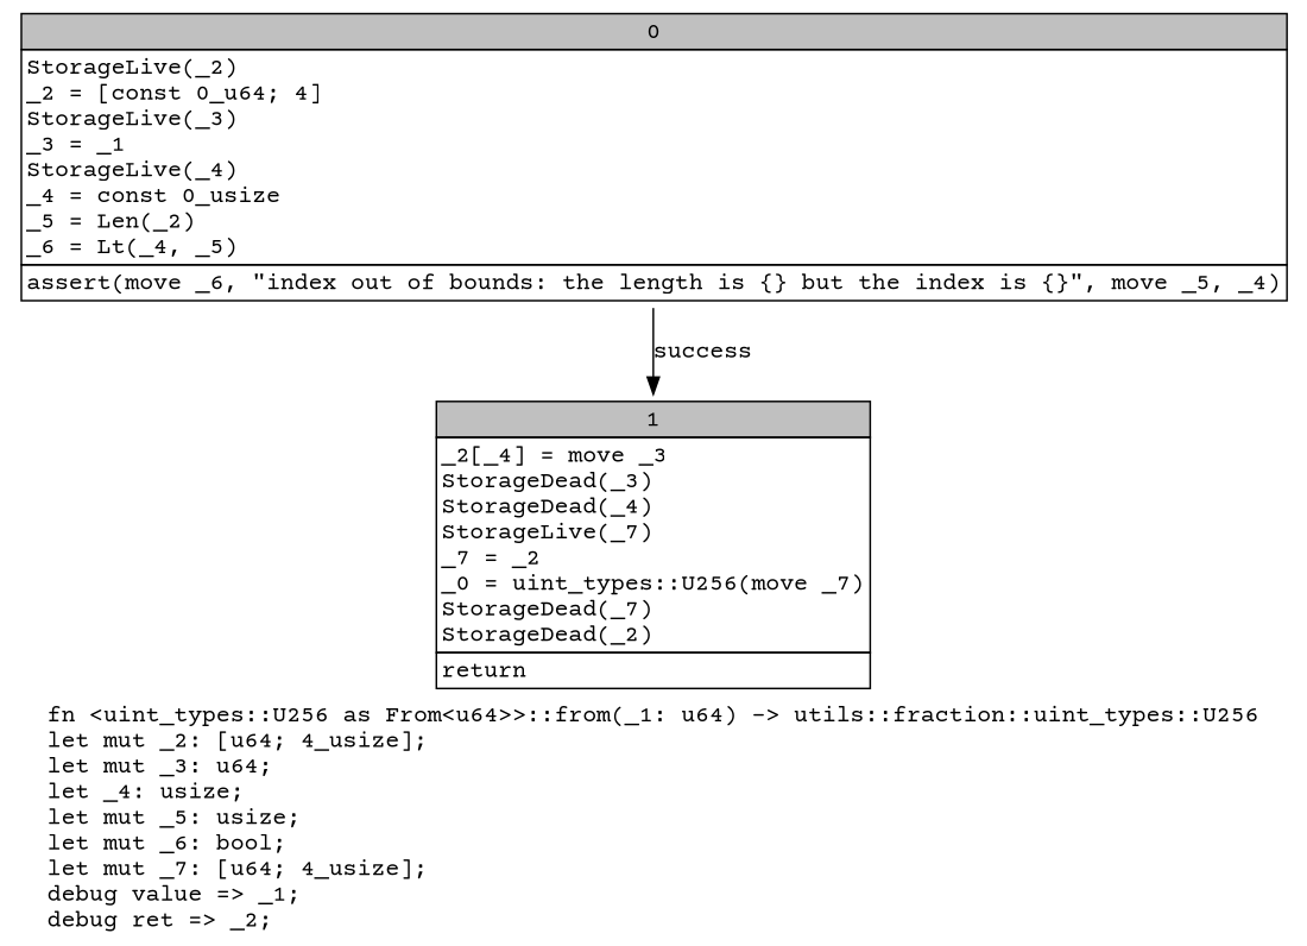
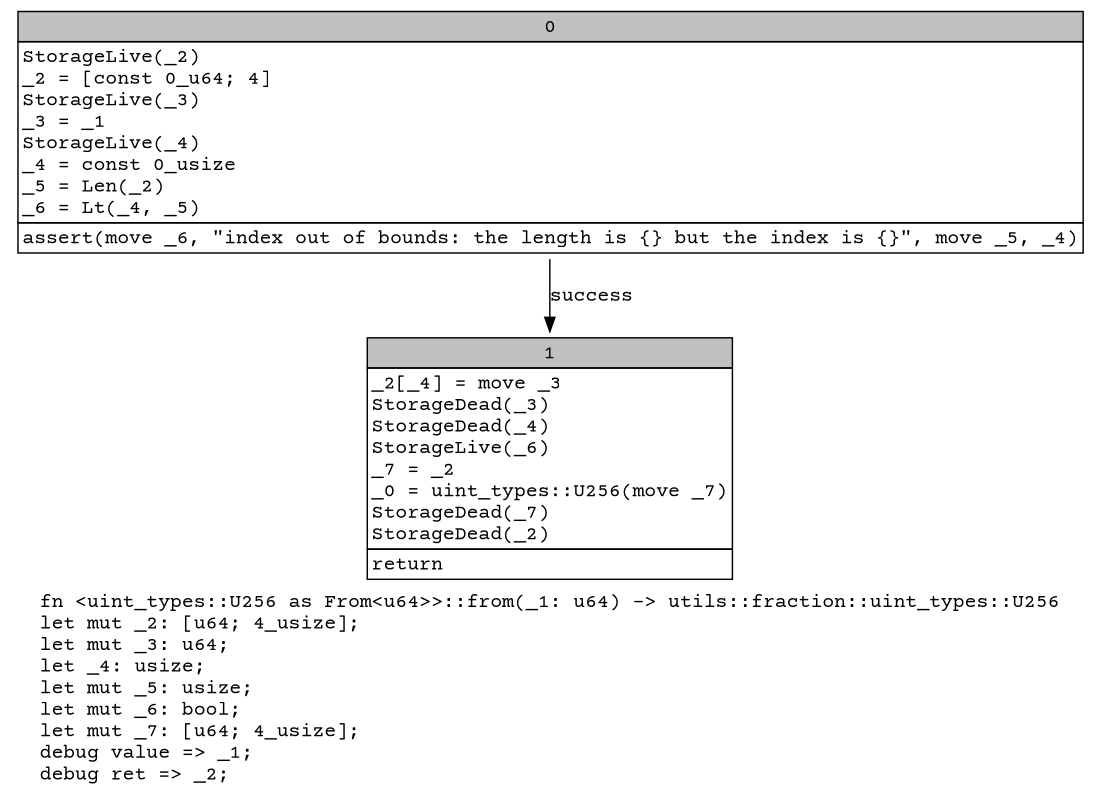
  digraph {
    fontname="Courier Prime"
    label=<fn &lt;uint_types::U256 as From&lt;u64&gt;&gt;::from(_1: u64) -&gt; utils::fraction::uint_types::U256<br align="left"/>let mut _2: [u64; 4_usize];<br align="left"/>let mut _3: u64;<br align="left"/>let _4: usize;<br align="left"/>let mut _5: usize;<br align="left"/>let mut _6: bool;<br align="left"/>let mut _7: [u64; 4_usize];<br align="left"/>debug value =&gt; _1;<br align="left"/>debug ret =&gt; _2;<br align="left"/>>
    node [fontname="Courier Prime" shape=none]
    n1 [label=<<table border="0" cellborder="1" cellspacing="0"><tr><td bgcolor="gray" align="center" colspan="1">0</td></tr><tr><td align="left" balign="left">StorageLive(_2)<br/>_2 = [const 0_u64; 4]<br/>StorageLive(_3)<br/>_3 = _1<br/>StorageLive(_4)<br/>_4 = const 0_usize<br/>_5 = Len(_2)<br/>_6 = Lt(_4, _5)<br/></td></tr><tr><td align="left">assert(move _6, &quot;index out of bounds: the length is {} but the index is {}&quot;, move _5, _4)</td></tr></table>>]
-   n2 [label=<<table border="0" cellborder="1" cellspacing="0"><tr><td bgcolor="gray" align="center" colspan="1">1</td></tr><tr><td align="left" balign="left">_2[_4] = move _3<br/>StorageDead(_3)<br/>StorageDead(_4)<br/>StorageLive(_7)<br/>_7 = _2<br/>_0 = uint_types::U256(move _7)<br/>StorageDead(_7)<br/>StorageDead(_2)<br/></td></tr><tr><td align="left">return</td></tr></table>>]
+   n2 [label=<<table border="0" cellborder="1" cellspacing="0"><tr><td bgcolor="gray" align="center" colspan="1">1</td></tr><tr><td align="left" balign="left">_2[_4] = move _3<br/>StorageDead(_3)<br/>StorageDead(_4)<br/>StorageLive(_6)<br/>_7 = _2<br/>_0 = uint_types::U256(move _7)<br/>StorageDead(_7)<br/>StorageDead(_2)<br/></td></tr><tr><td align="left">return</td></tr></table>>]
    n1 -> n2 [fontname="Courier Prime" label=success]
  }
